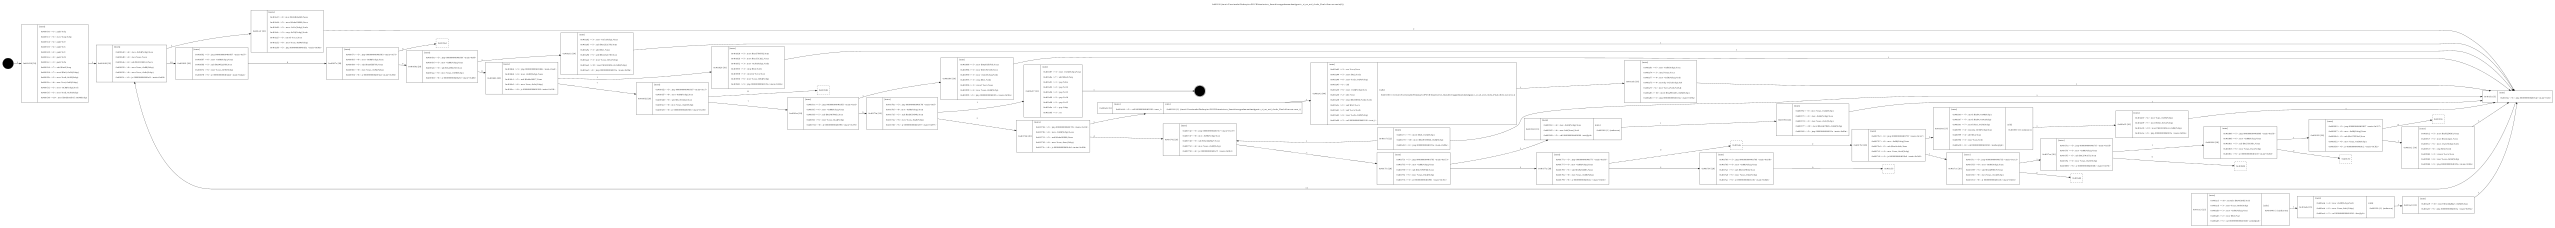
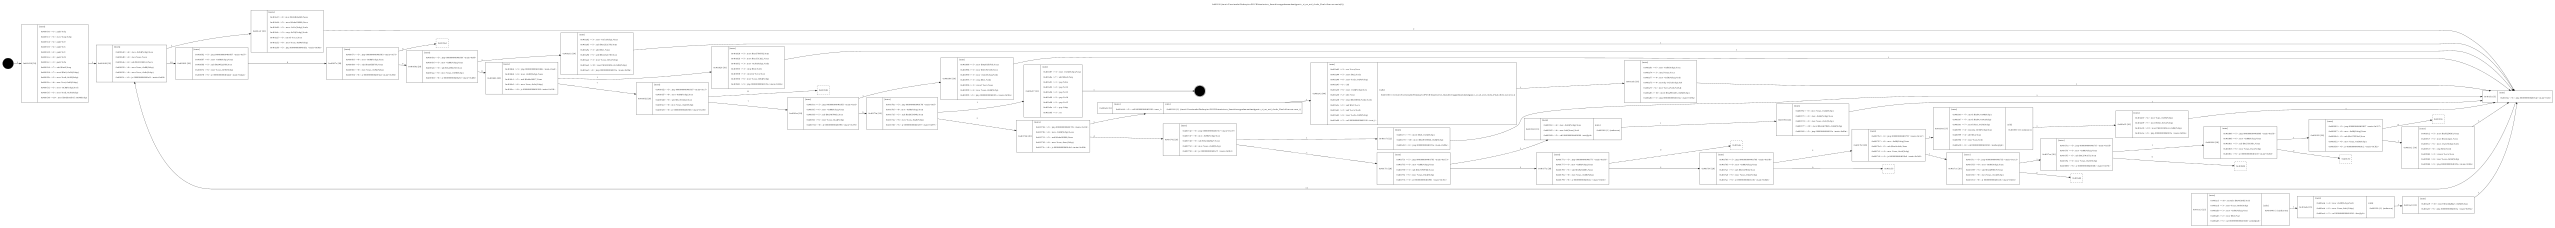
  digraph {
    fontname="Liberation Serif"
    label="0x401610 (/mnt/c/Users/mathe/Desktop/tcc/POCII/binaries/extr_linuxdriversgpudrmamdamdgpusi.c_si_set_uvd_clocks_Final-ollvm.out::main(0))"
    labelloc=t
    rankdir=LR
    node [fontname="Liberation Serif" shape=record]
    edge [fontname="Liberation Serif"]
    Entry [fillcolor=black height=0.3 shape=circle style=filled width=0.3]
    n2 [label="{\n     0x401610 [50]\l\n     | [instrs]\l\n     &nbsp;&nbsp;0x401610 \<+1\>: push %rbp\l\n     &nbsp;&nbsp;0x401611 \<+3\>: mov %rsp,%rbp\l\n     &nbsp;&nbsp;0x401614 \<+2\>: push %r15\l\n     &nbsp;&nbsp;0x401616 \<+2\>: push %r14\l\n     &nbsp;&nbsp;0x401618 \<+2\>: push %r13\l\n     &nbsp;&nbsp;0x40161a \<+2\>: push %r12\l\n     &nbsp;&nbsp;0x40161c \<+1\>: push %rbx\l\n     &nbsp;&nbsp;0x40161d \<+7\>: sub $0xe8,%rsp\l\n     &nbsp;&nbsp;0x401624 \<+7\>: movl $0x0,-0x34(%rbp)\l\n     &nbsp;&nbsp;0x40162b \<+3\>: mov %edi,-0x38(%rbp)\l\n     &nbsp;&nbsp;0x40162e \<+4\>: mov %rsi,-0x40(%rbp)\l\n     &nbsp;&nbsp;0x401632 \<+3\>: mov -0x38(%rbp),%edi\l\n     &nbsp;&nbsp;0x401635 \<+3\>: mov %edi,-0x30(%rbp)\l\n     &nbsp;&nbsp;0x401638 \<+10\>: movl $0xbbe0f917,-0x84(%rbp)\l\n  }"]
    n3 [label="{\n     0x401642 [32]\l\n     | [instrs]\l\n     &nbsp;&nbsp;0x401642 \<+6\>: mov -0x84(%rbp),%eax\l\n     &nbsp;&nbsp;0x401648 \<+2\>: mov %eax,%ecx\l\n     &nbsp;&nbsp;0x40164a \<+6\>: sub $0x921db1cd,%ecx\l\n     &nbsp;&nbsp;0x401650 \<+6\>: mov %eax,-0x88(%rbp)\l\n     &nbsp;&nbsp;0x401656 \<+6\>: mov %ecx,-0x8c(%rbp)\l\n     &nbsp;&nbsp;0x40165c \<+6\>: je 0000000000401a1f \<main+0x40f\>\l\n  }"]
    n4 [label="{\n     0x401a1f [30]\l\n     | [instrs]\l\n     &nbsp;&nbsp;0x401a1f \<+5\>: mov $0x94b2a568,%eax\l\n     &nbsp;&nbsp;0x401a24 \<+5\>: mov $0xda10f968,%ecx\l\n     &nbsp;&nbsp;0x401a29 \<+3\>: mov -0x5c(%rbp),%edx\l\n     &nbsp;&nbsp;0x401a2c \<+3\>: cmp -0x50(%rbp),%edx\l\n     &nbsp;&nbsp;0x401a2f \<+3\>: cmovl %ecx,%eax\l\n     &nbsp;&nbsp;0x401a32 \<+6\>: mov %eax,-0x84(%rbp)\l\n     &nbsp;&nbsp;0x401a38 \<+5\>: jmp 0000000000401f1a \<main+0x90a\>\l\n  }"]
    n5 [label="{\n     0x401662 [28]\l\n     | [instrs]\l\n     &nbsp;&nbsp;0x401662 \<+5\>: jmp 0000000000401667 \<main+0x57\>\l\n     &nbsp;&nbsp;0x401667 \<+6\>: mov -0x88(%rbp),%eax\l\n     &nbsp;&nbsp;0x40166d \<+5\>: sub $0x94b2a568,%eax\l\n     &nbsp;&nbsp;0x401672 \<+6\>: mov %eax,-0x90(%rbp)\l\n     &nbsp;&nbsp;0x401678 \<+6\>: je 0000000000401ab4 \<main+0x4a4\>\l\n  }"]
    n6 [label="{\n     0x401f1a [5]\l\n     | [instrs]\l\n     &nbsp;&nbsp;0x401f1a \<+5\>: jmp 0000000000401642 \<main+0x32\>\l\n  }"]
    n7 [label="{\n     0x40167e [28]\l\n     | [instrs]\l\n     &nbsp;&nbsp;0x40167e \<+5\>: jmp 0000000000401683 \<main+0x73\>\l\n     &nbsp;&nbsp;0x401683 \<+6\>: mov -0x88(%rbp),%eax\l\n     &nbsp;&nbsp;0x401689 \<+5\>: sub $0xa85db70b,%eax\l\n     &nbsp;&nbsp;0x40168e \<+6\>: mov %eax,-0x94(%rbp)\l\n     &nbsp;&nbsp;0x401694 \<+6\>: je 00000000004019a4 \<main+0x394\>\l\n  }"]
    n8 [label="{\n     0x4019a4\l\n  }" style=dashed]
    n9 [label="{\n     0x40169a [28]\l\n     | [instrs]\l\n     &nbsp;&nbsp;0x40169a \<+5\>: jmp 000000000040169f \<main+0x8f\>\l\n     &nbsp;&nbsp;0x40169f \<+6\>: mov -0x88(%rbp),%eax\l\n     &nbsp;&nbsp;0x4016a5 \<+5\>: sub $0xa9f0e263,%eax\l\n     &nbsp;&nbsp;0x4016aa \<+6\>: mov %eax,-0x98(%rbp)\l\n     &nbsp;&nbsp;0x4016b0 \<+6\>: je 0000000000401a92 \<main+0x482\>\l\n  }"]
    Exit [fillcolor=black height=0.3 peripheries=2 shape=circle style=filled width=0.3]
    n11 [label="{\n     0x401ac3 [23]\l\n     | [instrs]\l\n     &nbsp;&nbsp;0x401ac3 \<+10\>: movabs $0x4020d6,%rdi\l\n     &nbsp;&nbsp;0x401acd \<+3\>: mov %eax,-0x60(%rbp)\l\n     &nbsp;&nbsp;0x401ad0 \<+3\>: mov -0x60(%rbp),%esi\l\n     &nbsp;&nbsp;0x401ad3 \<+2\>: mov $0x0,%al\l\n     &nbsp;&nbsp;0x401ad5 \<+5\>: call 0000000000401040 \<printf@plt\>\l\n     | [calls]\l\n     &nbsp;&nbsp;0x401040 \{1\} (unknown)\l\n  }"]
    n12 [label="{\n     0x401ada [15]\l\n     | [instrs]\l\n     &nbsp;&nbsp;0x401ada \<+4\>: mov -0x58(%rbp),%rdi\l\n     &nbsp;&nbsp;0x401ade \<+6\>: mov %eax,-0xfc(%rbp)\l\n     &nbsp;&nbsp;0x401ae4 \<+5\>: call 0000000000401030 \<free@plt\>\l\n     | [calls]\l\n     &nbsp;&nbsp;0x401030 \{1\} (unknown)\l\n  }"]
    n13 [label="{\n     0x401a92 [34]\l\n     | [instrs]\l\n     &nbsp;&nbsp;0x401a92 \<+3\>: mov -0x5c(%rbp),%eax\l\n     &nbsp;&nbsp;0x401a95 \<+5\>: sub $0xe2b2c7d0,%eax\l\n     &nbsp;&nbsp;0x401a9a \<+3\>: add $0x1,%eax\l\n     &nbsp;&nbsp;0x401a9d \<+5\>: add $0xe2b2c7d0,%eax\l\n     &nbsp;&nbsp;0x401aa2 \<+3\>: mov %eax,-0x5c(%rbp)\l\n     &nbsp;&nbsp;0x401aa5 \<+10\>: movl $0x921db1cd,-0x84(%rbp)\l\n     &nbsp;&nbsp;0x401aaf \<+5\>: jmp 0000000000401f1a \<main+0x90a\>\l\n  }"]
    n14 [label="{\n     0x4016b6 [28]\l\n     | [instrs]\l\n     &nbsp;&nbsp;0x4016b6 \<+5\>: jmp 00000000004016bb \<main+0xab\>\l\n     &nbsp;&nbsp;0x4016bb \<+6\>: mov -0x88(%rbp),%eax\l\n     &nbsp;&nbsp;0x4016c1 \<+5\>: sub $0xbbe0f917,%eax\l\n     &nbsp;&nbsp;0x4016c6 \<+6\>: mov %eax,-0x9c(%rbp)\l\n     &nbsp;&nbsp;0x4016cc \<+6\>: je 0000000000401928 \<main+0x318\>\l\n  }"]
    n15 [label="{\n     0x401ae9 [15]\l\n     | [instrs]\l\n     &nbsp;&nbsp;0x401ae9 \<+10\>: movl $0xe4da84a7,-0x84(%rbp)\l\n     &nbsp;&nbsp;0x401af3 \<+5\>: jmp 0000000000401f1a \<main+0x90a\>\l\n  }"]
    n16 [label="{\n     0x401928 [30]\l\n     | [instrs]\l\n     &nbsp;&nbsp;0x401928 \<+5\>: mov $0xe57887dd,%eax\l\n     &nbsp;&nbsp;0x40192d \<+5\>: mov $0xc3512fa2,%ecx\l\n     &nbsp;&nbsp;0x401932 \<+3\>: mov -0x30(%rbp),%edx\l\n     &nbsp;&nbsp;0x401935 \<+3\>: cmp $0x2,%edx\l\n     &nbsp;&nbsp;0x401938 \<+3\>: cmovne %ecx,%eax\l\n     &nbsp;&nbsp;0x40193b \<+6\>: mov %eax,-0x84(%rbp)\l\n     &nbsp;&nbsp;0x401941 \<+5\>: jmp 0000000000401f1a \<main+0x90a\>\l\n  }"]
    n17 [label="{\n     0x4016d2 [28]\l\n     | [instrs]\l\n     &nbsp;&nbsp;0x4016d2 \<+5\>: jmp 00000000004016d7 \<main+0xc7\>\l\n     &nbsp;&nbsp;0x4016d7 \<+6\>: mov -0x88(%rbp),%eax\l\n     &nbsp;&nbsp;0x4016dd \<+5\>: sub $0xc3512fa2,%eax\l\n     &nbsp;&nbsp;0x4016e2 \<+6\>: mov %eax,-0xa0(%rbp)\l\n     &nbsp;&nbsp;0x4016e8 \<+6\>: je 0000000000401946 \<main+0x336\>\l\n  }"]
    n18 [label="{\n     0x401946\l\n  }" style=dashed]
    n19 [label="{\n     0x4016ee [28]\l\n     | [instrs]\l\n     &nbsp;&nbsp;0x4016ee \<+5\>: jmp 00000000004016f3 \<main+0xe3\>\l\n     &nbsp;&nbsp;0x4016f3 \<+6\>: mov -0x88(%rbp),%eax\l\n     &nbsp;&nbsp;0x4016f9 \<+5\>: sub $0xd4e780dc,%eax\l\n     &nbsp;&nbsp;0x4016fe \<+6\>: mov %eax,-0xa4(%rbp)\l\n     &nbsp;&nbsp;0x401704 \<+6\>: je 0000000000401986 \<main+0x376\>\l\n  }"]
    n20 [label="{\n     0x401986 [30]\l\n     | [instrs]\l\n     &nbsp;&nbsp;0x401986 \<+5\>: mov $0xa85db70b,%eax\l\n     &nbsp;&nbsp;0x40198b \<+5\>: mov $0x37f253e6,%ecx\l\n     &nbsp;&nbsp;0x401990 \<+3\>: mov -0x2c(%rbp),%edx\l\n     &nbsp;&nbsp;0x401993 \<+3\>: cmp $0x1,%edx\l\n     &nbsp;&nbsp;0x401996 \<+3\>: cmovl %ecx,%eax\l\n     &nbsp;&nbsp;0x401999 \<+6\>: mov %eax,-0x84(%rbp)\l\n     &nbsp;&nbsp;0x40199f \<+5\>: jmp 0000000000401f1a \<main+0x90a\>\l\n  }"]
    n21 [label="{\n     0x40170a [28]\l\n     | [instrs]\l\n     &nbsp;&nbsp;0x40170a \<+5\>: jmp 000000000040170f \<main+0xff\>\l\n     &nbsp;&nbsp;0x40170f \<+6\>: mov -0x88(%rbp),%eax\l\n     &nbsp;&nbsp;0x401715 \<+5\>: sub $0xd933694b,%eax\l\n     &nbsp;&nbsp;0x40171a \<+6\>: mov %eax,-0xa8(%rbp)\l\n     &nbsp;&nbsp;0x401720 \<+6\>: je 0000000000401e87 \<main+0x877\>\l\n  }"]
    n22 [label="{\n     0x401a6e [36]\l\n     | [instrs]\l\n     &nbsp;&nbsp;0x401a6e \<+6\>: mov -0xf8(%rbp),%ecx\l\n     &nbsp;&nbsp;0x401a74 \<+3\>: imul %eax,%ecx\l\n     &nbsp;&nbsp;0x401a77 \<+4\>: mov -0x58(%rbp),%rdi\l\n     &nbsp;&nbsp;0x401a7b \<+4\>: movslq -0x5c(%rbp),%r8\l\n     &nbsp;&nbsp;0x401a7f \<+4\>: mov %ecx,(%rdi,%r8,4)\l\n     &nbsp;&nbsp;0x401a83 \<+10\>: movl $0xa9f0e263,-0x84(%rbp)\l\n     &nbsp;&nbsp;0x401a8d \<+5\>: jmp 0000000000401f1a \<main+0x90a\>\l\n  }"]
    n23 [label="{\n     0x401e87 [21]\l\n     | [instrs]\l\n     &nbsp;&nbsp;0x401e87 \<+3\>: mov -0x34(%rbp),%eax\l\n     &nbsp;&nbsp;0x401e8a \<+7\>: add $0xe8,%rsp\l\n     &nbsp;&nbsp;0x401e91 \<+1\>: pop %rbx\l\n     &nbsp;&nbsp;0x401e92 \<+2\>: pop %r12\l\n     &nbsp;&nbsp;0x401e94 \<+2\>: pop %r13\l\n     &nbsp;&nbsp;0x401e96 \<+2\>: pop %r14\l\n     &nbsp;&nbsp;0x401e98 \<+2\>: pop %r15\l\n     &nbsp;&nbsp;0x401e9a \<+1\>: pop %rbp\l\n     &nbsp;&nbsp;0x401e9b \<+1\>: ret\l\n  }"]
    n24 [label="{\n     0x401726 [28]\l\n     | [instrs]\l\n     &nbsp;&nbsp;0x401726 \<+5\>: jmp 000000000040172b \<main+0x11b\>\l\n     &nbsp;&nbsp;0x40172b \<+6\>: mov -0x88(%rbp),%eax\l\n     &nbsp;&nbsp;0x401731 \<+5\>: sub $0xda10f968,%eax\l\n     &nbsp;&nbsp;0x401736 \<+6\>: mov %eax,-0xac(%rbp)\l\n     &nbsp;&nbsp;0x40173c \<+6\>: je 0000000000401a3d \<main+0x42d\>\l\n  }"]
    n25 [label="{\n     0x401a42 [44]\l\n     | [instrs]\l\n     &nbsp;&nbsp;0x401a42 \<+2\>: xor %ecx,%ecx\l\n     &nbsp;&nbsp;0x401a44 \<+5\>: mov $0x2,%edx\l\n     &nbsp;&nbsp;0x401a49 \<+6\>: mov %edx,-0xf4(%rbp)\l\n     &nbsp;&nbsp;0x401a4f \<+1\>: cltd\l\n     &nbsp;&nbsp;0x401a50 \<+6\>: mov -0xf4(%rbp),%esi\l\n     &nbsp;&nbsp;0x401a56 \<+2\>: idiv %esi\l\n     &nbsp;&nbsp;0x401a58 \<+6\>: imul $0xfffffffe,%edx,%edx\l\n     &nbsp;&nbsp;0x401a5e \<+3\>: sub $0x1,%ecx\l\n     &nbsp;&nbsp;0x401a61 \<+2\>: sub %ecx,%edx\l\n     &nbsp;&nbsp;0x401a63 \<+6\>: mov %edx,-0xf8(%rbp)\l\n     &nbsp;&nbsp;0x401a69 \<+5\>: call 0000000000401160 \<next_i\>\l\n     | [calls]\l\n     &nbsp;&nbsp;0x401160 \{1\} (/mnt/c/Users/mathe/Desktop/tcc/POCII/binaries/extr_linuxdriversgpudrmamdamdgpusi.c_si_set_uvd_clocks_Final-ollvm.out::next_i)\l\n  }"]
    n26 [label="{\n     0x401a3d [5]\l\n     | [instrs]\l\n     &nbsp;&nbsp;0x401a3d \<+5\>: call 0000000000401160 \<next_i\>\l\n     | [calls]\l\n     &nbsp;&nbsp;0x401160 \{1\} (/mnt/c/Users/mathe/Desktop/tcc/POCII/binaries/extr_linuxdriversgpudrmamdamdgpusi.c_si_set_uvd_clocks_Final-ollvm.out::next_i)\l\n  }"]
    n27 [label="{\n     0x401742 [28]\l\n     | [instrs]\l\n     &nbsp;&nbsp;0x401742 \<+5\>: jmp 0000000000401747 \<main+0x137\>\l\n     &nbsp;&nbsp;0x401747 \<+6\>: mov -0x88(%rbp),%eax\l\n     &nbsp;&nbsp;0x40174d \<+5\>: sub $0xe4da84a7,%eax\l\n     &nbsp;&nbsp;0x401752 \<+6\>: mov %eax,-0xb0(%rbp)\l\n     &nbsp;&nbsp;0x401758 \<+6\>: je 0000000000401e71 \<main+0x861\>\l\n  }"]
    n28 [label="{\n     0x401a05 [26]\l\n     | [instrs]\l\n     &nbsp;&nbsp;0x401a05 \<+4\>: mov %rax,-0x58(%rbp)\l\n     &nbsp;&nbsp;0x401a09 \<+7\>: movl $0x0,-0x5c(%rbp)\l\n     &nbsp;&nbsp;0x401a10 \<+10\>: movl $0x921db1cd,-0x84(%rbp)\l\n     &nbsp;&nbsp;0x401a1a \<+5\>: jmp 0000000000401f1a \<main+0x90a\>\l\n  }"]
    n29 [label="{\n     0x401e71 [22]\l\n     | [instrs]\l\n     &nbsp;&nbsp;0x401e71 \<+7\>: movl $0x0,-0x34(%rbp)\l\n     &nbsp;&nbsp;0x401e78 \<+10\>: movl $0xd933694b,-0x84(%rbp)\l\n     &nbsp;&nbsp;0x401e82 \<+5\>: jmp 0000000000401f1a \<main+0x90a\>\l\n  }"]
    n30 [label="{\n     0x40175e [28]\l\n     | [instrs]\l\n     &nbsp;&nbsp;0x40175e \<+5\>: jmp 0000000000401763 \<main+0x153\>\l\n     &nbsp;&nbsp;0x401763 \<+6\>: mov -0x88(%rbp),%eax\l\n     &nbsp;&nbsp;0x401769 \<+5\>: sub $0xe57887dd,%eax\l\n     &nbsp;&nbsp;0x40176e \<+6\>: mov %eax,-0xb4(%rbp)\l\n     &nbsp;&nbsp;0x401774 \<+6\>: je 0000000000401961 \<main+0x351\>\l\n  }"]
    n31 [label="{\n     0x40183e\l\n  }" style=dashed]
    n32 [label="{\n     0x401961 [13]\l\n     | [instrs]\l\n     &nbsp;&nbsp;0x401961 \<+4\>: mov -0x40(%rbp),%rax\l\n     &nbsp;&nbsp;0x401965 \<+4\>: mov 0x8(%rax),%rdi\l\n     &nbsp;&nbsp;0x401969 \<+5\>: call 0000000000401060 \<atoi@plt\>\l\n     | [calls]\l\n     &nbsp;&nbsp;0x401060 \{1\} (unknown)\l\n  }"]
    n33 [label="{\n     0x40177a [28]\l\n     | [instrs]\l\n     &nbsp;&nbsp;0x40177a \<+5\>: jmp 000000000040177f \<main+0x16f\>\l\n     &nbsp;&nbsp;0x40177f \<+6\>: mov -0x88(%rbp),%eax\l\n     &nbsp;&nbsp;0x401785 \<+5\>: sub $0xf6254b83,%eax\l\n     &nbsp;&nbsp;0x40178a \<+6\>: mov %eax,-0xb8(%rbp)\l\n     &nbsp;&nbsp;0x401790 \<+6\>: je 0000000000401e4e \<main+0x83e\>\l\n  }"]
    n34 [label="{\n     0x4019c2 [30]\l\n     | [instrs]\l\n     &nbsp;&nbsp;0x4019c2 \<+5\>: mov $0xf6254b83,%eax\l\n     &nbsp;&nbsp;0x4019c7 \<+5\>: mov $0xe2c4a2e,%ecx\l\n     &nbsp;&nbsp;0x4019cc \<+3\>: mov -0x2c(%rbp),%edx\l\n     &nbsp;&nbsp;0x4019cf \<+3\>: cmp $0x0,%edx\l\n     &nbsp;&nbsp;0x4019d2 \<+3\>: cmove %ecx,%eax\l\n     &nbsp;&nbsp;0x4019d5 \<+6\>: mov %eax,-0x84(%rbp)\l\n     &nbsp;&nbsp;0x4019db \<+5\>: jmp 0000000000401f1a \<main+0x90a\>\l\n  }"]
    n35 [label="{\n     0x40196e [24]\l\n     | [instrs]\l\n     &nbsp;&nbsp;0x40196e \<+3\>: mov %eax,-0x44(%rbp)\l\n     &nbsp;&nbsp;0x401971 \<+3\>: mov -0x44(%rbp),%eax\l\n     &nbsp;&nbsp;0x401974 \<+3\>: mov %eax,-0x2c(%rbp)\l\n     &nbsp;&nbsp;0x401977 \<+10\>: movl $0xd4e780dc,-0x84(%rbp)\l\n     &nbsp;&nbsp;0x401981 \<+5\>: jmp 0000000000401f1a \<main+0x90a\>\l\n  }"]
    n36 [label="{\n     0x401e4e\l\n  }" style=dashed]
    n37 [label="{\n     0x401796 [28]\l\n     | [instrs]\l\n     &nbsp;&nbsp;0x401796 \<+5\>: jmp 000000000040179b \<main+0x18b\>\l\n     &nbsp;&nbsp;0x40179b \<+6\>: mov -0x88(%rbp),%eax\l\n     &nbsp;&nbsp;0x4017a1 \<+5\>: sub $0x1de9b62,%eax\l\n     &nbsp;&nbsp;0x4017a6 \<+6\>: mov %eax,-0xbc(%rbp)\l\n     &nbsp;&nbsp;0x4017ac \<+6\>: je 0000000000401c5b \<main+0x64b\>\l\n  }"]
    n38 [label="{\n     0x401822 [28]\l\n     | [instrs]\l\n     &nbsp;&nbsp;0x401822 \<+5\>: jmp 0000000000401827 \<main+0x217\>\l\n     &nbsp;&nbsp;0x401827 \<+6\>: mov -0x88(%rbp),%eax\l\n     &nbsp;&nbsp;0x40182d \<+5\>: sub $0x37f253e6,%eax\l\n     &nbsp;&nbsp;0x401832 \<+6\>: mov %eax,-0xd0(%rbp)\l\n     &nbsp;&nbsp;0x401838 \<+6\>: je 00000000004019c2 \<main+0x3b2\>\l\n  }"]
    n39 [label="{\n     0x401c5b\l\n  }" style=dashed]
    n40 [label="{\n     0x4017b2 [28]\l\n     | [instrs]\l\n     &nbsp;&nbsp;0x4017b2 \<+5\>: jmp 00000000004017b7 \<main+0x1a7\>\l\n     &nbsp;&nbsp;0x4017b7 \<+6\>: mov -0x88(%rbp),%eax\l\n     &nbsp;&nbsp;0x4017bd \<+5\>: sub $0xe2c4a2e,%eax\l\n     &nbsp;&nbsp;0x4017c2 \<+6\>: mov %eax,-0xc0(%rbp)\l\n     &nbsp;&nbsp;0x4017c8 \<+6\>: je 00000000004019e0 \<main+0x3d0\>\l\n  }"]
    n41 [label="{\n     0x401e3f\l\n  }" style=dashed]
    n42 [label="{\n     0x4019e0 [37]\l\n     | [instrs]\l\n     &nbsp;&nbsp;0x4019e0 \<+7\>: movl $0x64,-0x48(%rbp)\l\n     &nbsp;&nbsp;0x4019e7 \<+7\>: movl $0x64,-0x4c(%rbp)\l\n     &nbsp;&nbsp;0x4019ee \<+7\>: movl $0x1,-0x50(%rbp)\l\n     &nbsp;&nbsp;0x4019f5 \<+4\>: movslq -0x50(%rbp),%rax\l\n     &nbsp;&nbsp;0x4019f9 \<+4\>: shl $0x2,%rax\l\n     &nbsp;&nbsp;0x4019fd \<+3\>: mov %rax,%rdi\l\n     &nbsp;&nbsp;0x401a00 \<+5\>: call 0000000000401050 \<malloc@plt\>\l\n     | [calls]\l\n     &nbsp;&nbsp;0x401050 \{1\} (unknown)\l\n  }"]
    n43 [label="{\n     0x4017ce [28]\l\n     | [instrs]\l\n     &nbsp;&nbsp;0x4017ce \<+5\>: jmp 00000000004017d3 \<main+0x1c3\>\l\n     &nbsp;&nbsp;0x4017d3 \<+6\>: mov -0x88(%rbp),%eax\l\n     &nbsp;&nbsp;0x4017d9 \<+5\>: sub $0x24968370,%eax\l\n     &nbsp;&nbsp;0x4017de \<+6\>: mov %eax,-0xc4(%rbp)\l\n     &nbsp;&nbsp;0x4017e4 \<+6\>: je 0000000000401edb \<main+0x8cb\>\l\n  }"]
    n44 [label="{\n     0x401806 [28]\l\n     | [instrs]\l\n     &nbsp;&nbsp;0x401806 \<+5\>: jmp 000000000040180b \<main+0x1fb\>\l\n     &nbsp;&nbsp;0x40180b \<+6\>: mov -0x88(%rbp),%eax\l\n     &nbsp;&nbsp;0x401811 \<+5\>: sub $0x35efc8bc,%eax\l\n     &nbsp;&nbsp;0x401816 \<+6\>: mov %eax,-0xcc(%rbp)\l\n     &nbsp;&nbsp;0x40181c \<+6\>: je 0000000000401e3f \<main+0x82f\>\l\n  }"]
    n45 [label="{\n     0x4017ea [28]\l\n     | [instrs]\l\n     &nbsp;&nbsp;0x4017ea \<+5\>: jmp 00000000004017ef \<main+0x1df\>\l\n     &nbsp;&nbsp;0x4017ef \<+6\>: mov -0x88(%rbp),%eax\l\n     &nbsp;&nbsp;0x4017f5 \<+5\>: sub $0x254e15f1,%eax\l\n     &nbsp;&nbsp;0x4017fa \<+6\>: mov %eax,-0xc8(%rbp)\l\n     &nbsp;&nbsp;0x401800 \<+6\>: je 0000000000401b8b \<main+0x57b\>\l\n  }"]
    n46 [label="{\n     0x401edb\l\n  }" style=dashed]
    n47 [label="{\n     0x401b8b\l\n  }" style=dashed]
    Entry -> n2 [label=" 1"]
    n2 -> n3 [label=" 1"]
    n3 -> n4 [label=" 2"]
    n3 -> n5 [label=" 10"]
    n4 -> n6 [label=" 2"]
    n5 -> n7 [label=" 9"]
    n6 -> n3 [label=" 11"]
    n7 -> n8 [label=" 0"]
    n7 -> n9 [label=" 9"]
    n9 -> n13 [label=" 1"]
    n9 -> n14 [label=" 8"]
    n11 -> n12 [label=" 1"]
    n12 -> n15 [label=" 1"]
    n13 -> n6 [label=" 1"]
    n14 -> n16 [label=" 1"]
    n14 -> n17 [label=" 7"]
    n15 -> n6 [label=" 1"]
    n16 -> n6 [label=" 1"]
    n17 -> n18 [label=" 11"]
    n17 -> n19 [label=" 7"]
    n19 -> n20 [label=" 1"]
    n19 -> n21 [label=" 6"]
    n20 -> n6 [label=" 1"]
    n21 -> n23 [label=" 1"]
    n21 -> n24 [label=" 5"]
    n22 -> n6 [label=" 1"]
    n23 -> Exit [label=" 1"]
    n24 -> n26 [label=" 1"]
    n24 -> n27 [label=" 4"]
    n25 -> n22 [label=" 1"]
    n26 -> n25 [label=" 1"]
-   n29 -> n27 [label=" 1"]
+   n27 -> n29 [label=" 1"]
    n27 -> n30 [label=" 3"]
    n28 -> n6 [label=" 1"]
    n29 -> n6 [label=" 1"]
    n30 -> n32 [label=" 1"]
    n30 -> n33 [label=" 2"]
    n32 -> n35 [label=" 1"]
    n33 -> n36 [label=" 0"]
    n33 -> n37 [label=" 2"]
    n34 -> n6 [label=" 1"]
    n35 -> n6 [label=" 1"]
    n37 -> n39 [label=" 0"]
-   n36 -> n40 [label=" 2"]
+   n37 -> n40 [label=" 2"]
    n38 -> n31 [label=" 0"]
    n38 -> n34 [label=" 1"]
    n40 -> n42 [label=" 1"]
    n40 -> n43 [label=" 1"]
    n42 -> n28 [label=" 1"]
    n43 -> n45 [label=" 1"]
    n43 -> n46 [label=" 0"]
    n44 -> n38 [label=" 1"]
    n44 -> n41 [label=" 0"]
    n45 -> n44 [label=" 1"]
    n45 -> n47 [label=" 0"]
  }
